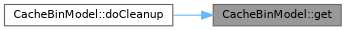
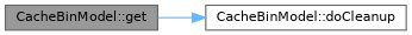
  digraph {
    rankdir=LR
    node [fontname=Helvetica fontsize=10 shape=box style=filled]
    n1 [color=gray40 fillcolor=grey60 fontcolor=black height=0.2 label="CacheBinModel::get" width=0.4]
    n2 [color=grey40 fillcolor=white height=0.2 label="CacheBinModel::doCleanup" width=0.4]
-   n2 -> n1 [color=steelblue1 fontname=Helvetica fontsize=10 labelfontname=Helvetica labelfontsize=10 style=solid]
+   n1 -> n2 [color=steelblue1 fontname=Helvetica fontsize=10 labelfontname=Helvetica labelfontsize=10 style=solid]
  }
